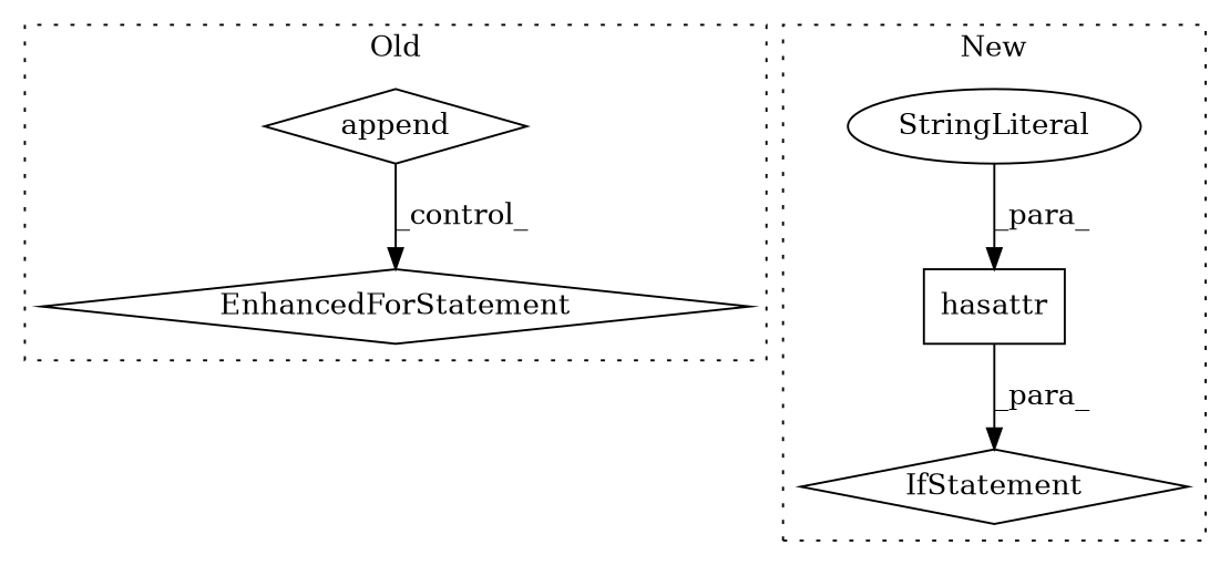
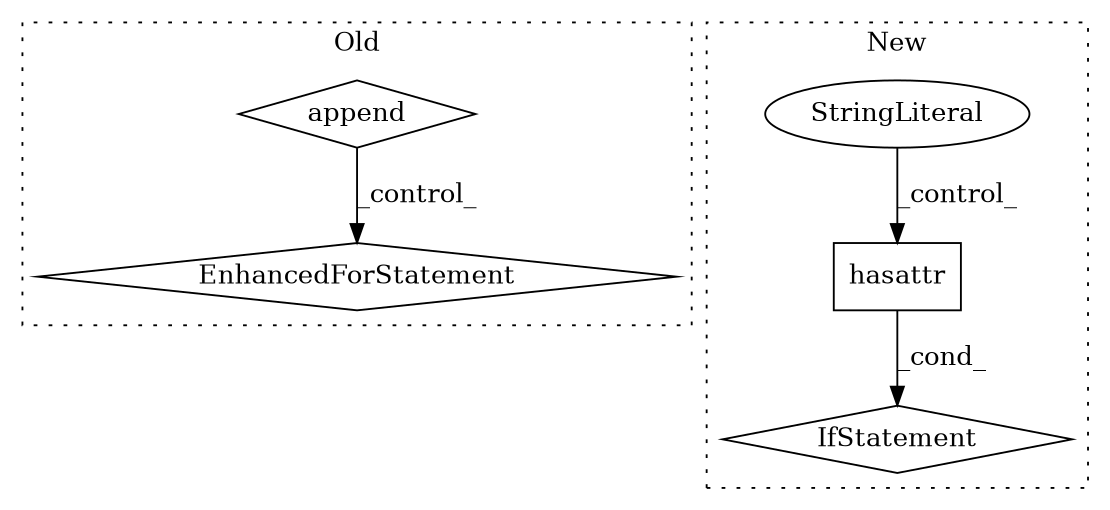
  digraph {
    node [a=32 shape=diamond]
    n1 [l="7,1" label=append s="2306,2340"]
    n2 [a=70 l="73,2" label=EnhancedForStatement s="2177,2289"]
    n3 [l="8,1" label=hasattr s="3300,3324" shape=box]
    n4 [a=25 l="4,2" label=IfStatement s="3296,3325"]
    n5 [a=45 l=14 label=StringLiteral s=3310 shape=ellipse]
    subgraph cluster_1 {
      label=Old
      style=dotted
      n1
      n2
    }
    subgraph cluster_2 {
      label=New
      style=dotted
      n3
      n4
      n5
    }
    n1 -> n2 [label=_control_]
-   n3 -> n4 [label=_para_]
-   n5 -> n3 [label=_para_]
+   n3 -> n4 [label=_cond_]
+   n5 -> n3 [label=_control_]
  }
